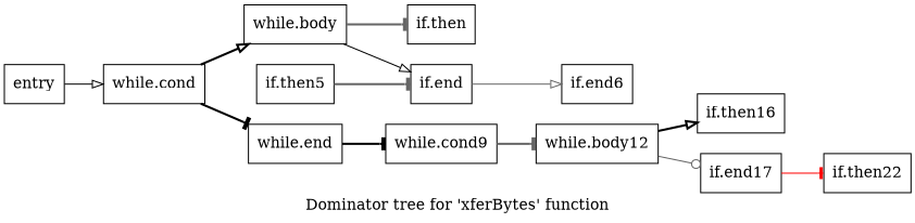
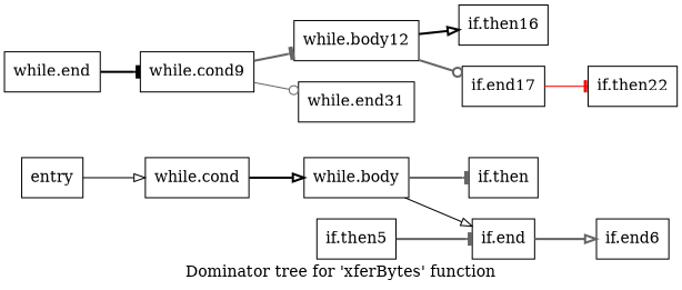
  digraph {
    label="Dominator tree for 'xferBytes' function"
    rankdir=LR
    node [shape=record]
    edge [arrowhead=tee color=black style=bold]
    n1 [label="{entry}"]
    n2 [label="{while.cond}"]
    n3 [label="{while.body}"]
    n4 [label="{while.end}"]
    n5 [label="{if.then}"]
    n6 [label="{if.end}"]
    n7 [label="{while.cond9}"]
    n8 [label="{if.end6}"]
    n9 [label="{while.body12}"]
+   n10 [label="{while.end31}"]
    n11 [label="{if.then5}"]
    n12 [label="{if.then16}"]
    n13 [label="{if.end17}"]
    n14 [label="{if.then22}"]
    n1 -> n2 [arrowhead=onormal style=solid]
    n2 -> n3 [arrowhead=onormal]
-   n2 -> n4
    n3 -> n5 [color=gray40]
    n3 -> n6 [arrowhead=onormal style=solid]
    n4 -> n7
-   n6 -> n8 [arrowhead=onormal color=gray40 style=solid]
+   n6 -> n8 [arrowhead=onormal color=gray40]
    n7 -> n9 [color=gray40]
+   n7 -> n10 [arrowhead=odot color=gray40 style=solid]
    n9 -> n12 [arrowhead=onormal]
-   n9 -> n13 [arrowhead=odot color=gray40 style=solid]
+   n9 -> n13 [arrowhead=odot color=gray40]
    n11 -> n6 [color=gray40]
    n13 -> n14 [color=red style=solid]
  }
